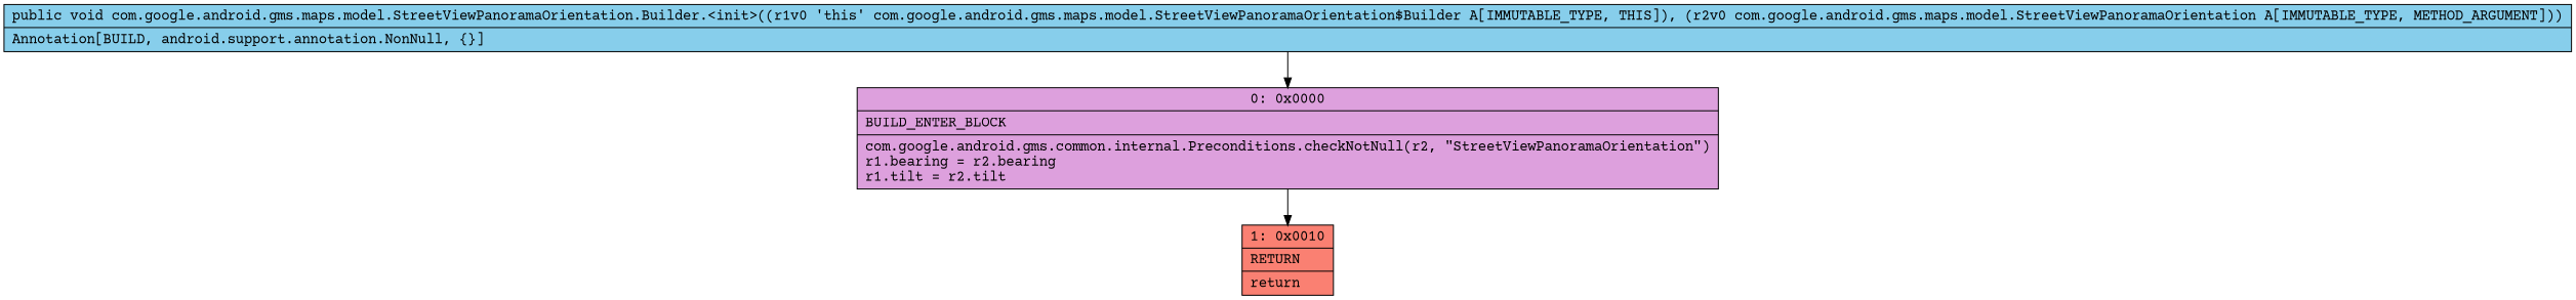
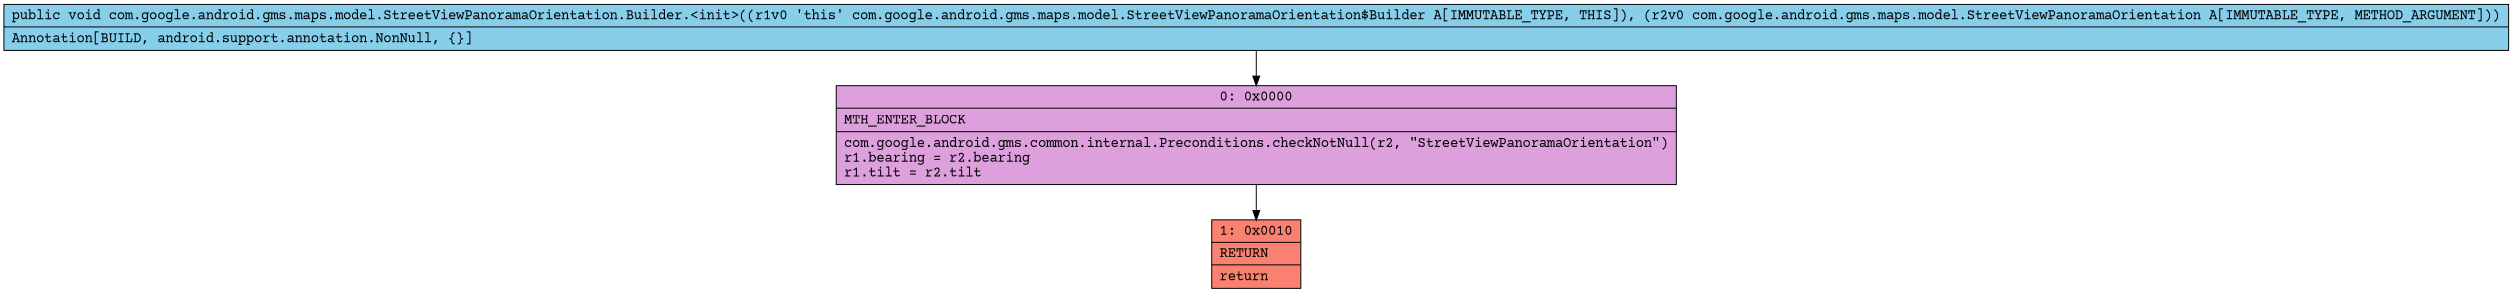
  digraph {
    fontname="Courier Prime"
    node [shape=record style=filled fontname="Courier Prime"]
    edge [fontname="Courier Prime"]
-   n1 [label="{0\:\ 0x0000|BUILD_ENTER_BLOCK\l|com.google.android.gms.common.internal.Preconditions.checkNotNull(r2, \"StreetViewPanoramaOrientation\")\lr1.bearing = r2.bearing\lr1.tilt = r2.tilt\l}" fillcolor=plum]
+   n1 [label="{0\:\ 0x0000|MTH_ENTER_BLOCK\l|com.google.android.gms.common.internal.Preconditions.checkNotNull(r2, \"StreetViewPanoramaOrientation\")\lr1.bearing = r2.bearing\lr1.tilt = r2.tilt\l}" fillcolor=plum]
    n2 [label="{1\:\ 0x0010|RETURN\l|return\l}" fillcolor=salmon]
    n3 [label="{public void com.google.android.gms.maps.model.StreetViewPanoramaOrientation.Builder.\<init\>((r1v0 'this' com.google.android.gms.maps.model.StreetViewPanoramaOrientation$Builder A[IMMUTABLE_TYPE, THIS]), (r2v0 com.google.android.gms.maps.model.StreetViewPanoramaOrientation A[IMMUTABLE_TYPE, METHOD_ARGUMENT]))  | Annotation[BUILD, android.support.annotation.NonNull, \{\}]\l}" fillcolor=skyblue]
    n1 -> n2
    n3 -> n1
  }
